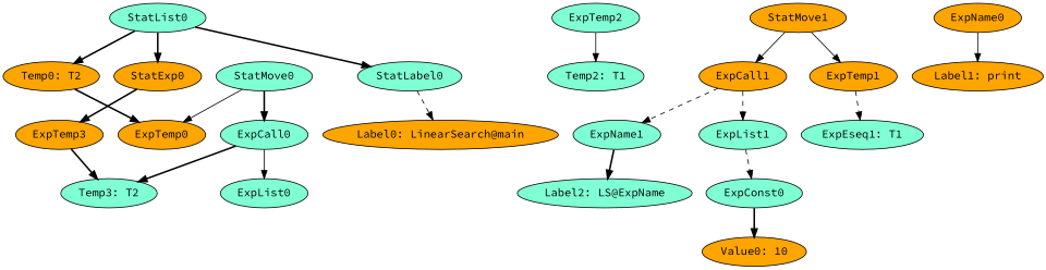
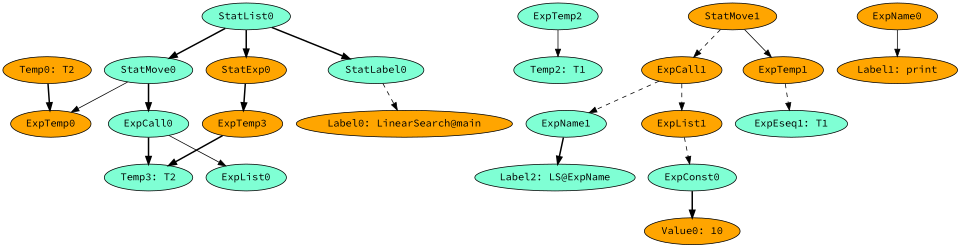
  digraph {
    fontname="Source Code Pro"
    ordering=out
    node [fillcolor=aquamarine fontname="Source Code Pro" style=filled]
    edge [fontname="Source Code Pro" style=bold]
    ExpTemp3 [fillcolor=orange]
    "Temp3: T2"
    ExpTemp2
    "Temp2: T1"
    StatMove1 [fillcolor=orange]
    ExpCall1 [fillcolor=orange]
    ExpTemp1 [fillcolor=orange]
    ExpName1
-   ExpList1
+   ExpList1 [fillcolor=orange]
    n10 [label="ExpEseq1: T1"]
    "Value0: 10" [fillcolor=orange]
    ExpConst0
    ExpTemp0 [fillcolor=orange]
    StatMove0
    ExpCall0
    ExpList0
    "Temp0: T2" [fillcolor=orange]
    ExpName0 [fillcolor=orange]
    "Label1: print" [fillcolor=orange]
    n20 [label="Label2: LS@ExpName"]
    StatExp0 [fillcolor=orange]
    StatList0
    StatLabel0
    "Label0: LinearSearch@main" [fillcolor=orange]
    ExpTemp3 -> "Temp3: T2"
    ExpTemp2 -> "Temp2: T1" [style=solid]
-   StatMove1 -> ExpCall1 [style=solid]
+   StatMove1 -> ExpCall1 [style=dashed]
    StatMove1 -> ExpTemp1 [style=solid]
    ExpCall1 -> ExpName1 [style=dashed]
    ExpCall1 -> ExpList1 [style=dashed]
    ExpTemp1 -> n10 [style=dashed]
    ExpName1 -> n20
    ExpList1 -> ExpConst0 [style=dashed]
    ExpConst0 -> "Value0: 10"
    StatMove0 -> ExpTemp0 [style=solid]
    StatMove0 -> ExpCall0
    ExpCall0 -> "Temp3: T2"
    ExpCall0 -> ExpList0 [style=solid]
    "Temp0: T2" -> ExpTemp0
    ExpName0 -> "Label1: print" [style=solid]
    StatExp0 -> ExpTemp3
-   StatList0 -> "Temp0: T2"
+   StatList0 -> StatMove0
    StatList0 -> StatExp0
    StatList0 -> StatLabel0
    StatLabel0 -> "Label0: LinearSearch@main" [style=dashed]
  }
